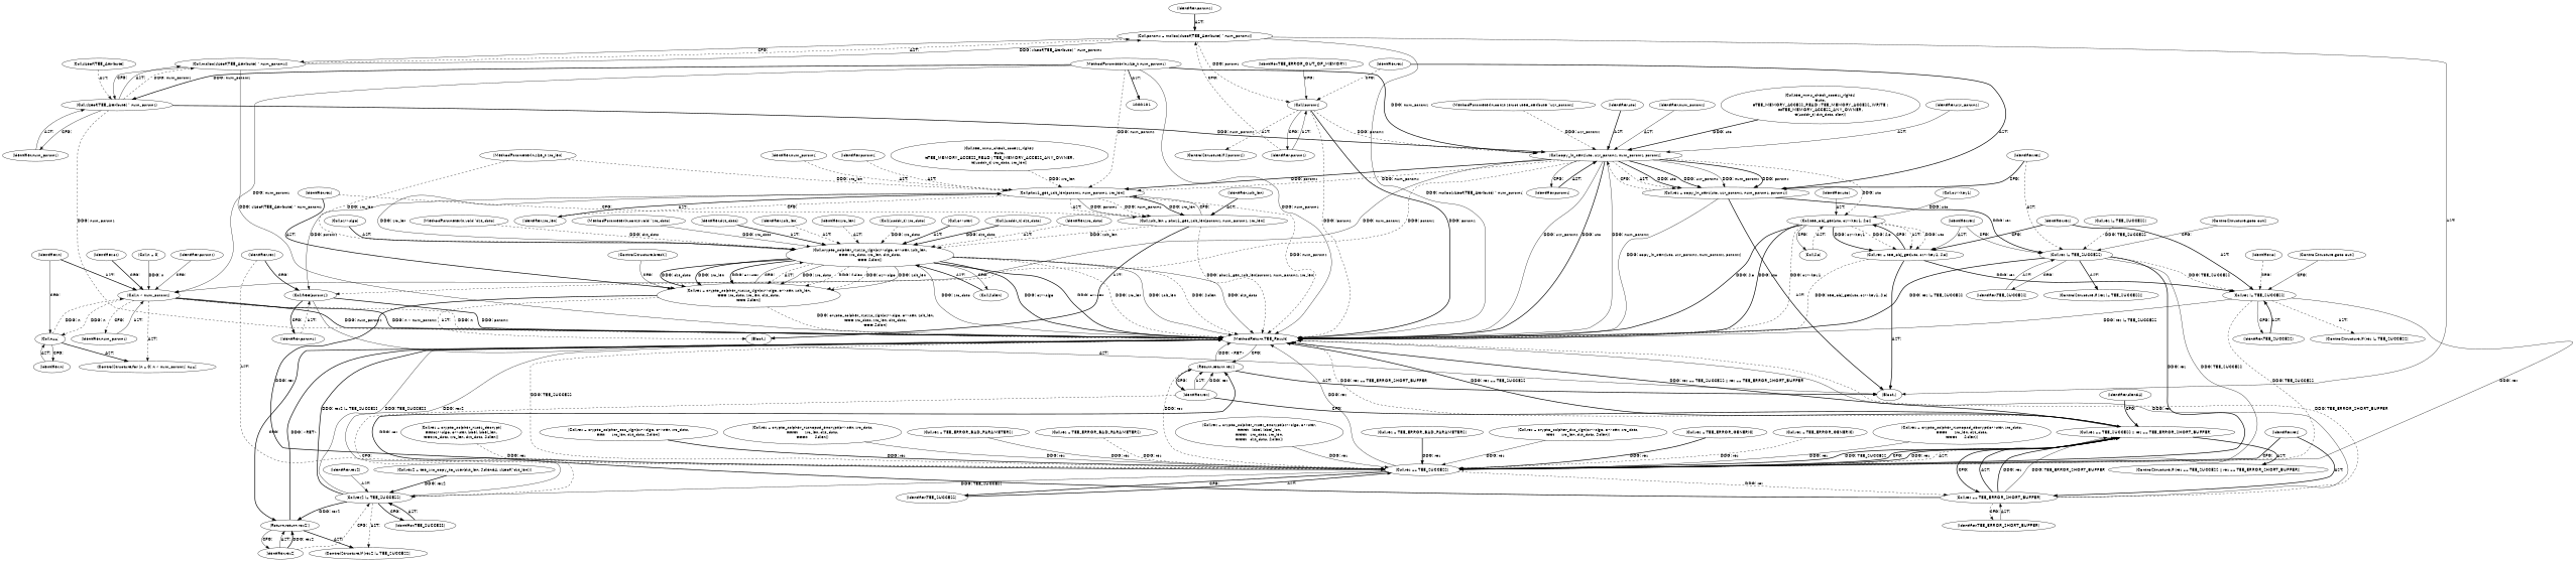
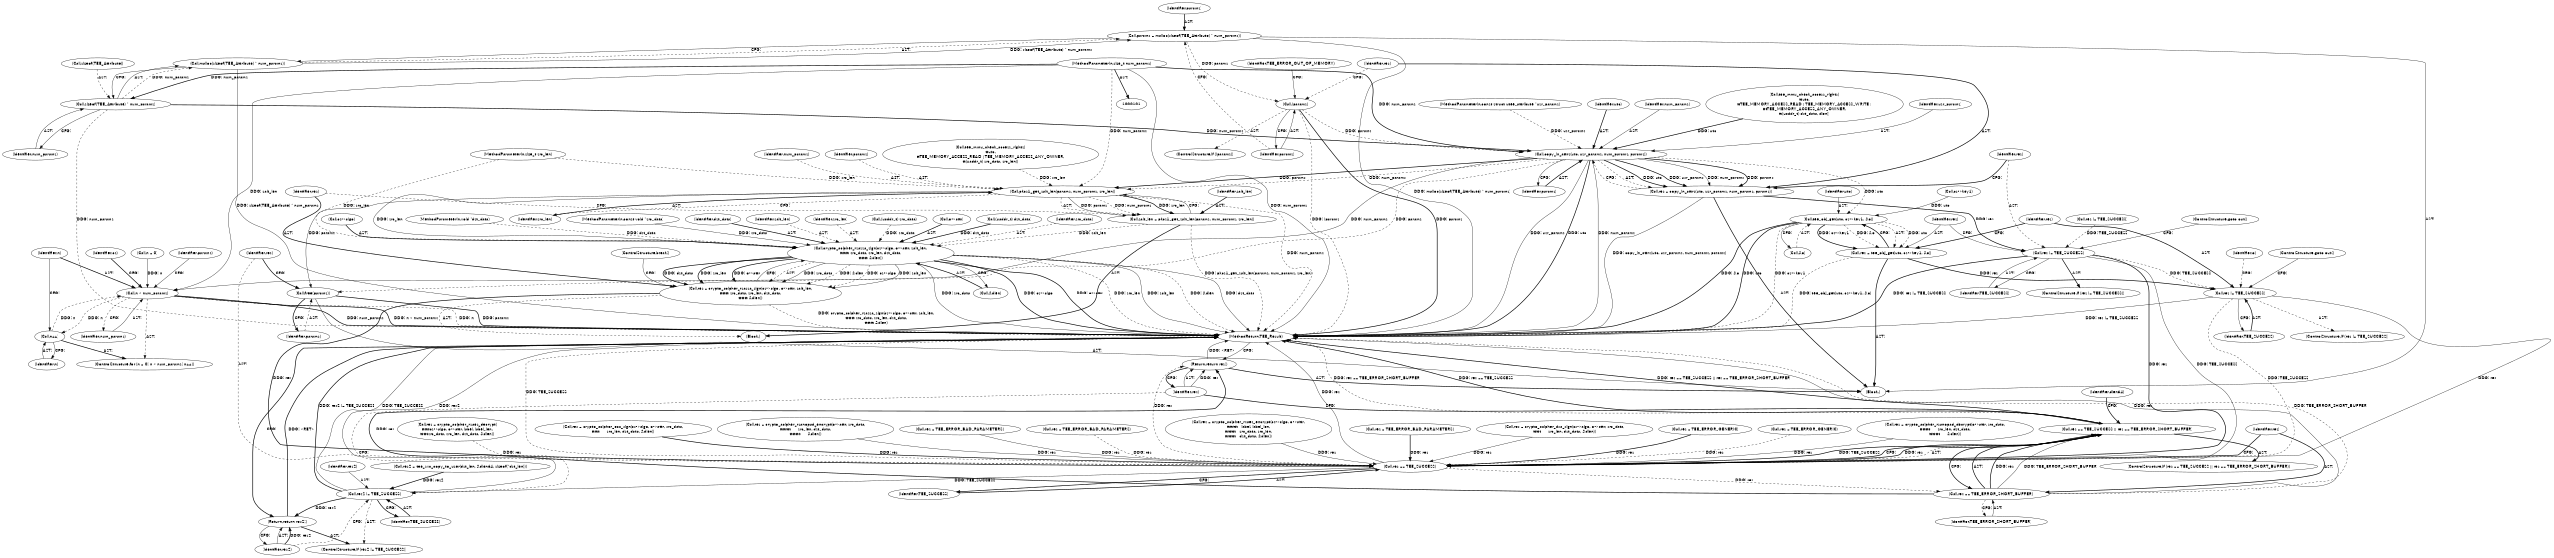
  digraph {
    fontname=Lato
    node [fontname=Lato]
    edge [fontname=Lato style=bold]
    n1 [label="(Call,params = malloc(sizeof(TEE_Attribute) * num_params))"]
    n2 [label="(Call,malloc(sizeof(TEE_Attribute) * num_params))"]
    n3 [label="(Call,!params)"]
    n4 [label="(MethodReturn,TEE_Result)"]
    n5 [label="(Block,)"]
    n6 [label="(Call,sizeof(TEE_Attribute) * num_params)"]
    n7 [label="(Call,copy_in_attrs(utc, usr_params, num_params, params))"]
    n8 [label="(ControlStructure,if (!params))"]
    n9 [label="(Identifier,params)"]
    n10 [label="(Return,return res;)"]
    n11 [label="(Return,return res2;)"]
    n12 [label="(Identifier,num_params)"]
    n13 [label="(Call,n < num_params)"]
    n14 [label="(Call,pkcs1_get_salt_len(params, num_params, src_len))"]
    n15 [label="(Call,res = copy_in_attrs(utc, usr_params, num_params, params))"]
    n16 [label="(Call,tee_obj_get(utc, cs->key1, &o))"]
    n17 [label="(Call,free(params))"]
    n18 [label="(Identifier,params)"]
    n19 [label="(MethodParameterIn,size_t num_params)"]
    1000101
    n21 [label="(Call,n++)"]
    n22 [label="(ControlStructure,for (n = 0; n < num_params; n++))"]
    n23 [label="(Identifier,num_params)"]
    n24 [label="(Call,salt_len = pkcs1_get_salt_len(params, num_params, src_len))"]
    n25 [label="(Call,crypto_acipher_rsassa_sign(cs->algo, o->attr, salt_len,\n\t\t\t\t\t\t src_data, src_len, dst_data,\n\t\t\t\t\t\t &dlen))"]
    n26 [label="(Identifier,src_len)"]
    n27 [label="(Call,res != TEE_SUCCESS)"]
    n28 [label="(Call,res = tee_obj_get(utc, cs->key1, &o))"]
    n29 [label="(Call,&o)"]
    n30 [label="(Identifier,params)"]
    n31 [label="(Call,res != TEE_SUCCESS)"]
    n32 [label="(Call,res == TEE_SUCCESS)"]
    n33 [label="(ControlStructure,if (res != TEE_SUCCESS))"]
    n34 [label="(Identifier,TEE_SUCCESS)"]
    n35 [label="(Identifier,TEE_SUCCESS)"]
    n36 [label="(ControlStructure,if (res != TEE_SUCCESS))"]
    n37 [label="(Call,res == TEE_SUCCESS || res == TEE_ERROR_SHORT_BUFFER)"]
    n38 [label="(Call,res == TEE_ERROR_SHORT_BUFFER)"]
    n39 [label="(Call,res2 != TEE_SUCCESS)"]
    n40 [label="(Identifier,TEE_SUCCESS)"]
    n41 [label="(ControlStructure,if (res == TEE_SUCCESS || res == TEE_ERROR_SHORT_BUFFER))"]
    n42 [label="(Identifier,TEE_ERROR_SHORT_BUFFER)"]
    n43 [label="(Identifier,res)"]
    n44 [label="(ControlStructure,if (res2 != TEE_SUCCESS))"]
    n45 [label="(Identifier,TEE_SUCCESS)"]
    n46 [label="(Identifier,res2)"]
    n47 [label="(Identifier,n)"]
    n48 [label="(Block,)"]
    n49 [label="(Call,res = crypto_acipher_rsassa_sign(cs->algo, o->attr, salt_len,\n\t\t\t\t\t\t src_data, src_len, dst_data,\n\t\t\t\t\t\t &dlen))"]
    n50 [label="(Call,&dlen)"]
    n51 [label="(Identifier,utc)"]
    n52 [label="(Call,res = crypto_acipher_ecc_sign(cs->algo, o->attr, src_data,\n\t\t\t\t\t      src_len, dst_data, &dlen))"]
    n53 [label="(Identifier,o)"]
    n54 [label="(Identifier,salt_len)"]
    n55 [label="(Call,res = crypto_acipher_rsanopad_encrypt(o->attr, src_data,\n\t\t\t\t\t\t\t      src_len, dst_data,\n\t\t\t\t\t\t\t      &dlen))"]
    n56 [label="(Identifier,res)"]
    n57 [label="(Identifier,salt_len)"]
    n58 [label="(Identifier,src_len)"]
    n59 [label="(Call,o->attr)"]
    n60 [label="(Call,(uaddr_t) dst_data)"]
    n61 [label="(Call,sizeof(TEE_Attribute))"]
    n62 [label="(Identifier,res)"]
    n63 [label="(ControlStructure,break;)"]
    n64 [label="(Identifier,num_params)"]
    n65 [label="(Call,tee_mmu_check_access_rights(\n\t\tutc,\n\t\tTEE_MEMORY_ACCESS_READ | TEE_MEMORY_ACCESS_ANY_OWNER,\n\t\t(uaddr_t) src_data, src_len))"]
    n66 [label="(Identifier,TEE_ERROR_OUT_OF_MEMORY)"]
    n67 [label="(Identifier,utc)"]
    n68 [label="(Identifier,src_data)"]
    n69 [label="(Call,res = TEE_ERROR_BAD_PARAMETERS)"]
    n70 [label="(ControlStructure,goto out;)"]
    n71 [label="(Identifier,res2)"]
    n72 [label="(Call,cs->algo)"]
    n73 [label="(MethodParameterIn,void *dst_data)"]
    n74 [label="(Identifier,cs)"]
    n75 [label="(Call,res != TEE_SUCCESS)"]
    n76 [label="(MethodParameterIn,const void *src_data)"]
    n77 [label="(Call,res = TEE_ERROR_BAD_PARAMETERS)"]
    n78 [label="(Identifier,num_params)"]
    n79 [label="(Call,res = crypto_acipher_rsaes_encrypt(cs->algo, o->attr,\n\t\t\t\t\t\t\t   label, label_len,\n\t\t\t\t\t\t\t   src_data, src_len,\n\t\t\t\t\t\t\t   dst_data, &dlen))"]
    n80 [label="(Identifier,res)"]
    n81 [label="(Call,res2 = tee_svc_copy_to_user(dst_len, &dlen64, sizeof(*dst_len)))"]
    n82 [label="(Identifier,res)"]
    n83 [label="(Identifier,dlen64)"]
    n84 [label="(Identifier,dst_data)"]
    n85 [label="(Call,n = 0)"]
    n86 [label="(Call,res = TEE_ERROR_BAD_PARAMETERS)"]
    n87 [label="(MethodParameterIn,size_t src_len)"]
    n88 [label="(Call,res = crypto_acipher_dsa_sign(cs->algo, o->attr, src_data,\n\t\t\t\t\t      src_len, dst_data, &dlen))"]
    n89 [label="(ControlStructure,goto out;)"]
    n90 [label="(Identifier,params)"]
    n91 [label="(Call,res = TEE_ERROR_GENERIC)"]
    n92 [label="(Call,res = TEE_ERROR_GENERIC)"]
    n93 [label="(Identifier,res)"]
    n94 [label="(Call,res = crypto_acipher_rsanopad_decrypt(o->attr, src_data,\n\t\t\t\t\t\t\t      src_len, dst_data,\n\t\t\t\t\t\t\t      &dlen))"]
    n95 [label="(Identifier,params)"]
    n96 [label="(Identifier,res)"]
    n97 [label="(Identifier,res)"]
    n98 [label="(Call,cs->key1)"]
    n99 [label="(Call,tee_mmu_check_access_rights(\n\t\tutc,\n\t\tTEE_MEMORY_ACCESS_READ | TEE_MEMORY_ACCESS_WRITE |\n\t\t\tTEE_MEMORY_ACCESS_ANY_OWNER,\n\t\t(uaddr_t) dst_data, dlen))"]
    n100 [label="(Call,res = crypto_acipher_rsaes_decrypt(\n\t\t\t\t\tcs->algo, o->attr, label, label_len,\n\t\t\t\t\tsrc_data, src_len, dst_data, &dlen))"]
    n101 [label="(Identifier,n)"]
    n102 [label="(Call,(uaddr_t) src_data)"]
    n103 [label="(Identifier,usr_params)"]
    n104 [label="(Identifier,params)"]
    n105 [label="(MethodParameterIn,const struct utee_attribute *usr_params)"]
    n1 -> n2 [label="CFG: " style=solid]
    n1 -> n3 [label="DDG: params" style=dashed]
    n1 -> n4 [label="DDG: malloc(sizeof(TEE_Attribute) * num_params)" style=solid]
    n1 -> n5 [label="AST: " style=solid]
    n2 -> n1 [label="AST: " style=dashed]
    n2 -> n1 [label="DDG: sizeof(TEE_Attribute) * num_params" style=solid]
    n2 -> n4 [label="DDG: sizeof(TEE_Attribute) * num_params" style=solid]
    n2 -> n6 [label="CFG: " style=solid]
    n3 -> n4 [label="DDG: !params" style=dashed]
    n3 -> n4 [label="DDG: params"]
    n3 -> n7 [label="DDG: params" style=dashed]
    n3 -> n8 [label="AST: " style=dashed]
    n3 -> n9 [label="CFG: " style=solid]
    n4 -> n10 [label="CFG: " style=solid]
    n4 -> n11 [label="CFG: "]
    n6 -> n2 [label="AST: " style=solid]
    n6 -> n2 [label="DDG: num_params" style=dashed]
    n6 -> n4 [label="DDG: num_params" style=dashed]
    n6 -> n7 [label="DDG: num_params"]
    n6 -> n12 [label="CFG: " style=solid]
    n7 -> n4 [label="DDG: usr_params" style=solid]
    n7 -> n4 [label="DDG: num_params" style=solid]
    n7 -> n4 [label="DDG: utc"]
    n7 -> n13 [label="DDG: num_params" style=solid]
    n7 -> n14 [label="DDG: params"]
    n7 -> n14 [label="DDG: num_params" style=dashed]
    n7 -> n15 [label="AST: " style=dashed]
    n7 -> n15 [label="DDG: utc"]
    n7 -> n15 [label="DDG: usr_params"]
    n7 -> n15 [label="DDG: num_params" style=solid]
    n7 -> n15 [label="DDG: params"]
    n7 -> n16 [label="DDG: utc" style=dashed]
    n7 -> n17 [label="DDG: params" style=dashed]
    n7 -> n18 [label="CFG: " style=solid]
    n9 -> n1 [label="CFG: " style=dashed]
    n9 -> n3 [label="AST: " style=solid]
    n10 -> n4 [label="DDG: <RET>" style=solid]
    n10 -> n5 [label="AST: "]
    n10 -> n43 [label="CFG: "]
    n11 -> n4 [label="DDG: <RET>"]
    n11 -> n44 [label="AST: "]
    n11 -> n46 [label="CFG: " style=solid]
    n12 -> n6 [label="AST: " style=solid]
    n13 -> n4 [label="DDG: n" style=dashed]
    n13 -> n4 [label="DDG: num_params"]
    n13 -> n4 [label="DDG: n < num_params"]
    n13 -> n21 [label="DDG: n" style=dashed]
    n13 -> n22 [label="AST: " style=dashed]
    n13 -> n23 [label="CFG: " style=dashed]
    n14 -> n4 [label="DDG: num_params" style=dashed]
    n14 -> n17 [label="DDG: params" style=solid]
    n14 -> n24 [label="AST: " style=dashed]
    n14 -> n24 [label="DDG: params" style=solid]
    n14 -> n24 [label="DDG: num_params" style=dashed]
    n14 -> n24 [label="DDG: src_len"]
    n14 -> n25 [label="DDG: src_len" style=solid]
    n14 -> n26 [label="CFG: " style=dashed]
    n15 -> n4 [label="DDG: copy_in_attrs(utc, usr_params, num_params, params)" style=solid]
    n15 -> n5 [label="AST: "]
    n15 -> n7 [label="CFG: " style=dashed]
    n15 -> n27 [label="DDG: res"]
    n16 -> n4 [label="DDG: utc"]
    n16 -> n4 [label="DDG: &o"]
    n16 -> n4 [label="DDG: cs->key1" style=dashed]
    n16 -> n28 [label="AST: " style=dashed]
    n16 -> n28 [label="DDG: utc" style=dashed]
    n16 -> n28 [label="DDG: cs->key1"]
    n16 -> n28 [label="DDG: &o" style=dashed]
    n16 -> n29 [label="CFG: " style=solid]
    n17 -> n4 [label="DDG: params"]
    n17 -> n5 [label="AST: " style=solid]
    n17 -> n30 [label="CFG: "]
    n18 -> n7 [label="AST: "]
    n19 -> n4 [label="DDG: num_params" style=solid]
    n19 -> n6 [label="DDG: num_params"]
    n19 -> n7 [label="DDG: num_params"]
-   n19 -> n13 [label="DDG: num_params" style=solid]
+   n19 -> n13 [label="DDG: salt_len" style=solid]
    n19 -> n14 [label="DDG: num_params" style=dashed]
    n19 -> 1000101 [label="AST: "]
    n21 -> n13 [label="DDG: n" style=dashed]
    n21 -> n22 [label="AST: "]
    n21 -> n47 [label="CFG: " style=solid]
    n23 -> n13 [label="AST: " style=solid]
    n24 -> n4 [label="DDG: pkcs1_get_salt_len(params, num_params, src_len)" style=dashed]
    n24 -> n14 [label="CFG: " style=solid]
    n24 -> n25 [label="DDG: salt_len" style=dashed]
    n24 -> n48 [label="AST: "]
    n25 -> n4 [label="DDG: &dlen" style=dashed]
    n25 -> n4 [label="DDG: dst_data" style=solid]
    n25 -> n4 [label="DDG: src_data" style=solid]
    n25 -> n4 [label="DDG: cs->algo"]
    n25 -> n4 [label="DDG: o->attr"]
    n25 -> n4 [label="DDG: src_len" style=dashed]
    n25 -> n4 [label="DDG: salt_len" style=solid]
    n25 -> n49 [label="AST: " style=dashed]
    n25 -> n49 [label="DDG: src_data" style=solid]
    n25 -> n49 [label="DDG: &dlen" style=dashed]
    n25 -> n49 [label="DDG: cs->algo" style=dashed]
    n25 -> n49 [label="DDG: salt_len" style=solid]
    n25 -> n49 [label="DDG: dst_data"]
    n25 -> n49 [label="DDG: src_len"]
    n25 -> n49 [label="DDG: o->attr"]
    n25 -> n50 [label="CFG: " style=solid]
    n26 -> n14 [label="AST: "]
    n27 -> n4 [label="DDG: res != TEE_SUCCESS"]
    n27 -> n31 [label="DDG: TEE_SUCCESS" style=dashed]
    n27 -> n32 [label="DDG: res"]
    n27 -> n32 [label="DDG: TEE_SUCCESS" style=solid]
    n27 -> n33 [label="AST: "]
    n27 -> n34 [label="CFG: " style=solid]
    n28 -> n4 [label="DDG: tee_obj_get(utc, cs->key1, &o)" style=dashed]
    n28 -> n5 [label="AST: "]
    n28 -> n16 [label="CFG: "]
    n28 -> n31 [label="DDG: res"]
    n29 -> n16 [label="AST: " style=dashed]
    n30 -> n17 [label="AST: " style=dashed]
    n31 -> n4 [label="DDG: res != TEE_SUCCESS" style=solid]
    n31 -> n32 [label="DDG: res" style=solid]
    n31 -> n32 [label="DDG: TEE_SUCCESS" style=dashed]
    n31 -> n35 [label="CFG: " style=solid]
    n31 -> n36 [label="AST: " style=dashed]
    n32 -> n4 [label="DDG: TEE_SUCCESS" style=dashed]
    n32 -> n4 [label="DDG: res" style=solid]
    n32 -> n10 [label="DDG: res" style=dashed]
    n32 -> n37 [label="AST: " style=dashed]
    n32 -> n37 [label="DDG: res"]
    n32 -> n37 [label="DDG: TEE_SUCCESS"]
    n32 -> n38 [label="DDG: res" style=dashed]
    n32 -> n39 [label="DDG: TEE_SUCCESS" style=solid]
    n32 -> n40 [label="CFG: "]
    n34 -> n27 [label="AST: " style=solid]
    n35 -> n31 [label="AST: "]
    n37 -> n4 [label="DDG: res == TEE_ERROR_SHORT_BUFFER" style=dashed]
    n37 -> n4 [label="DDG: res == TEE_SUCCESS"]
    n37 -> n4 [label="DDG: res == TEE_SUCCESS || res == TEE_ERROR_SHORT_BUFFER"]
    n37 -> n32 [label="CFG: "]
    n37 -> n38 [label="CFG: "]
    n37 -> n41 [label="AST: "]
    n38 -> n4 [label="DDG: res" style=solid]
    n38 -> n4 [label="DDG: TEE_ERROR_SHORT_BUFFER" style=dashed]
    n38 -> n10 [label="DDG: res"]
    n38 -> n37 [label="AST: "]
    n38 -> n37 [label="DDG: res"]
    n38 -> n37 [label="DDG: TEE_ERROR_SHORT_BUFFER" style=solid]
    n38 -> n42 [label="CFG: " style=dashed]
    n39 -> n4 [label="DDG: res2" style=solid]
    n39 -> n4 [label="DDG: TEE_SUCCESS" style=solid]
    n39 -> n4 [label="DDG: res2 != TEE_SUCCESS"]
    n39 -> n11 [label="DDG: res2"]
    n39 -> n44 [label="AST: " style=dashed]
    n39 -> n45 [label="CFG: "]
    n40 -> n32 [label="AST: "]
    n42 -> n38 [label="AST: " style=solid]
    n43 -> n10 [label="AST: " style=solid]
    n43 -> n10 [label="DDG: res" style=solid]
    n43 -> n37 [label="CFG: "]
    n43 -> n39 [label="CFG: " style=dashed]
    n45 -> n39 [label="AST: "]
    n46 -> n11 [label="AST: " style=solid]
    n46 -> n11 [label="DDG: res2"]
    n46 -> n39 [label="CFG: " style=dashed]
    n47 -> n21 [label="AST: " style=solid]
    n49 -> n4 [label="DDG: crypto_acipher_rsassa_sign(cs->algo, o->attr, salt_len,\n\t\t\t\t\t\t src_data, src_len, dst_data,\n\t\t\t\t\t\t &dlen)" style=dashed]
    n49 -> n25 [label="CFG: " style=solid]
    n49 -> n32 [label="DDG: res"]
    n49 -> n48 [label="AST: " style=dashed]
    n50 -> n25 [label="AST: "]
    n51 -> n16 [label="AST: " style=solid]
    n52 -> n32 [label="DDG: res"]
    n53 -> n31 [label="CFG: " style=dashed]
    n54 -> n25 [label="AST: " style=dashed]
    n55 -> n32 [label="DDG: res" style=solid]
    n56 -> n17 [label="CFG: "]
    n56 -> n32 [label="AST: " style=dashed]
    n57 -> n24 [label="AST: "]
    n58 -> n25 [label="AST: " style=dashed]
    n59 -> n25 [label="AST: "]
    n60 -> n25 [label="DDG: dst_data"]
    n61 -> n6 [label="AST: " style=dashed]
    n62 -> n27 [label="CFG: " style=solid]
    n62 -> n28 [label="AST: " style=solid]
    n63 -> n49 [label="CFG: " style=solid]
    n64 -> n14 [label="AST: " style=dashed]
    n65 -> n14 [label="DDG: src_len" style=dashed]
    n66 -> n3 [label="CFG: " style=solid]
    n67 -> n7 [label="AST: "]
    n68 -> n25 [label="AST: " style=dashed]
    n69 -> n32 [label="DDG: res" style=solid]
    n70 -> n31 [label="CFG: " style=solid]
    n71 -> n39 [label="AST: " style=solid]
    n72 -> n25 [label="AST: "]
    n73 -> n25 [label="DDG: dst_data" style=dashed]
    n74 -> n13 [label="CFG: "]
    n75 -> n27 [label="DDG: TEE_SUCCESS" style=dashed]
    n76 -> n25 [label="DDG: src_data" style=solid]
    n77 -> n32 [label="DDG: res" style=dashed]
    n78 -> n7 [label="AST: " style=solid]
    n79 -> n32 [label="DDG: res" style=solid]
    n80 -> n15 [label="CFG: "]
    n80 -> n27 [label="AST: " style=dashed]
    n81 -> n39 [label="DDG: res2"]
    n82 -> n24 [label="CFG: " style=dashed]
    n82 -> n49 [label="AST: "]
    n83 -> n37 [label="CFG: "]
    n84 -> n25 [label="AST: "]
    n85 -> n13 [label="DDG: n" style=solid]
    n86 -> n32 [label="DDG: res"]
    n87 -> n14 [label="DDG: src_len" style=dashed]
    n87 -> n25 [label="DDG: src_len" style=dashed]
    n88 -> n32 [label="DDG: res" style=solid]
    n89 -> n27 [label="CFG: " style=solid]
    n90 -> n1 [label="AST: "]
    n91 -> n32 [label="DDG: res"]
    n92 -> n32 [label="DDG: res" style=dashed]
    n93 -> n3 [label="CFG: " style=dashed]
    n93 -> n15 [label="AST: "]
    n94 -> n32 [label="DDG: res" style=solid]
    n95 -> n14 [label="AST: " style=dashed]
    n96 -> n32 [label="CFG: "]
    n96 -> n38 [label="AST: "]
    n97 -> n28 [label="CFG: "]
    n97 -> n31 [label="AST: "]
    n98 -> n16 [label="DDG: utc" style=solid]
    n99 -> n7 [label="DDG: utc"]
    n100 -> n32 [label="DDG: res" style=dashed]
    n101 -> n13 [label="AST: "]
    n101 -> n21 [label="CFG: " style=solid]
    n102 -> n25 [label="DDG: src_data" style=dashed]
    n103 -> n7 [label="AST: " style=solid]
    n104 -> n13 [label="CFG: " style=solid]
    n105 -> n7 [label="DDG: usr_params" style=dashed]
  }
